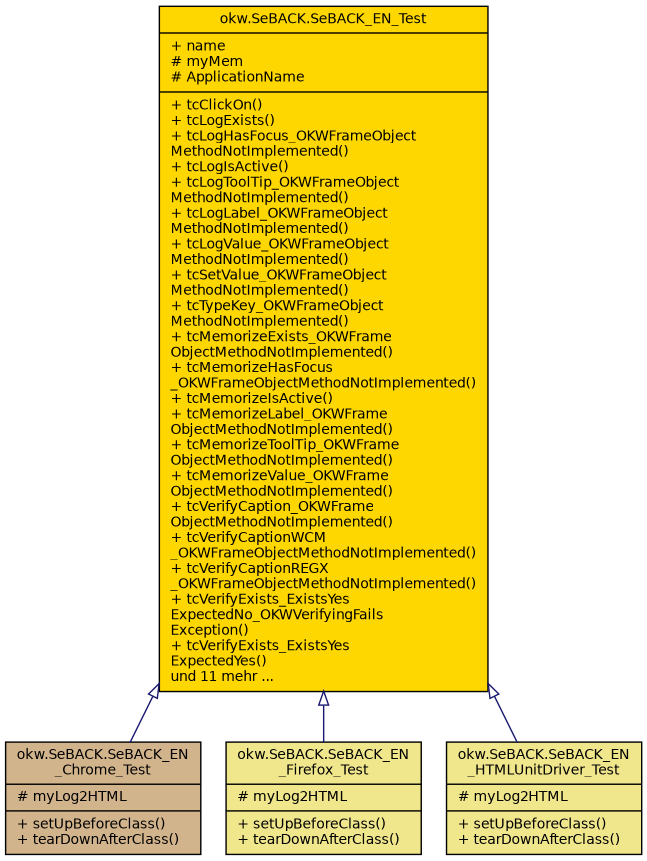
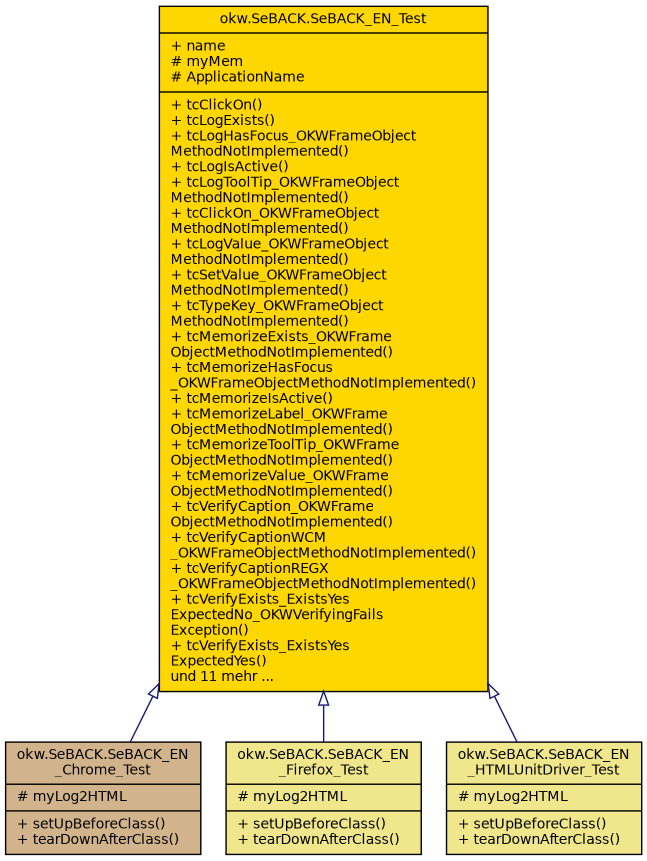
  digraph {
    node [color=black fillcolor=khaki fontname=Helvetica fontsize=10 shape=record style=filled]
    edge [arrowtail=onormal color=midnightblue dir=back fontname=Helvetica fontsize=10 labelfontname=Helvetica labelfontsize=10 style=solid]
-   n1 [fillcolor=gold fontcolor=black height=0.2 label="{okw.SeBACK.SeBACK_EN_Test\n|+ name\l# myMem\l# ApplicationName\l|+ tcClickOn()\l+ tcLogExists()\l+ tcLogHasFocus_OKWFrameObject\lMethodNotImplemented()\l+ tcLogIsActive()\l+ tcLogToolTip_OKWFrameObject\lMethodNotImplemented()\l+ tcLogLabel_OKWFrameObject\lMethodNotImplemented()\l+ tcLogValue_OKWFrameObject\lMethodNotImplemented()\l+ tcSetValue_OKWFrameObject\lMethodNotImplemented()\l+ tcTypeKey_OKWFrameObject\lMethodNotImplemented()\l+ tcMemorizeExists_OKWFrame\lObjectMethodNotImplemented()\l+ tcMemorizeHasFocus\l_OKWFrameObjectMethodNotImplemented()\l+ tcMemorizeIsActive()\l+ tcMemorizeLabel_OKWFrame\lObjectMethodNotImplemented()\l+ tcMemorizeToolTip_OKWFrame\lObjectMethodNotImplemented()\l+ tcMemorizeValue_OKWFrame\lObjectMethodNotImplemented()\l+ tcVerifyCaption_OKWFrame\lObjectMethodNotImplemented()\l+ tcVerifyCaptionWCM\l_OKWFrameObjectMethodNotImplemented()\l+ tcVerifyCaptionREGX\l_OKWFrameObjectMethodNotImplemented()\l+ tcVerifyExists_ExistsYes\lExpectedNo_OKWVerifyingFails\lException()\l+ tcVerifyExists_ExistsYes\lExpectedYes()\lund 11 mehr ...\l}" width=0.4]
+   n1 [fillcolor=gold fontcolor=black height=0.2 label="{okw.SeBACK.SeBACK_EN_Test\n|+ name\l# myMem\l# ApplicationName\l|+ tcClickOn()\l+ tcLogExists()\l+ tcLogHasFocus_OKWFrameObject\lMethodNotImplemented()\l+ tcLogIsActive()\l+ tcLogToolTip_OKWFrameObject\lMethodNotImplemented()\l+ tcClickOn_OKWFrameObject\lMethodNotImplemented()\l+ tcLogValue_OKWFrameObject\lMethodNotImplemented()\l+ tcSetValue_OKWFrameObject\lMethodNotImplemented()\l+ tcTypeKey_OKWFrameObject\lMethodNotImplemented()\l+ tcMemorizeExists_OKWFrame\lObjectMethodNotImplemented()\l+ tcMemorizeHasFocus\l_OKWFrameObjectMethodNotImplemented()\l+ tcMemorizeIsActive()\l+ tcMemorizeLabel_OKWFrame\lObjectMethodNotImplemented()\l+ tcMemorizeToolTip_OKWFrame\lObjectMethodNotImplemented()\l+ tcMemorizeValue_OKWFrame\lObjectMethodNotImplemented()\l+ tcVerifyCaption_OKWFrame\lObjectMethodNotImplemented()\l+ tcVerifyCaptionWCM\l_OKWFrameObjectMethodNotImplemented()\l+ tcVerifyCaptionREGX\l_OKWFrameObjectMethodNotImplemented()\l+ tcVerifyExists_ExistsYes\lExpectedNo_OKWVerifyingFails\lException()\l+ tcVerifyExists_ExistsYes\lExpectedYes()\lund 11 mehr ...\l}" width=0.4]
    n2 [fillcolor=tan height=0.2 label="{okw.SeBACK.SeBACK_EN\l_Chrome_Test\n|# myLog2HTML\l|+ setUpBeforeClass()\l+ tearDownAfterClass()\l}" width=0.4]
    n3 [height=0.2 label="{okw.SeBACK.SeBACK_EN\l_Firefox_Test\n|# myLog2HTML\l|+ setUpBeforeClass()\l+ tearDownAfterClass()\l}" width=0.4]
    n4 [height=0.2 label="{okw.SeBACK.SeBACK_EN\l_HTMLUnitDriver_Test\n|# myLog2HTML\l|+ setUpBeforeClass()\l+ tearDownAfterClass()\l}" width=0.4]
    n1 -> n2
    n1 -> n3
    n1 -> n4
  }
